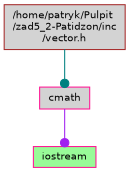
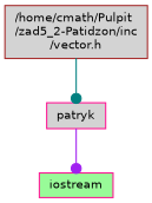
  digraph {
    node [color=deeppink fillcolor=lightgrey fontname=Helvetica fontsize=10 shape=record style=filled]
    edge [arrowhead=dot fontname=Helvetica fontsize=10 labelfontname=Helvetica labelfontsize=10 style=solid]
-   n1 [color=brown fontcolor=black height=0.2 label="/home/patryk/Pulpit\l/zad5_2-Patidzon/inc\l/vector.h" width=0.4]
-   n2 [height=0.2 label=cmath width=0.4]
+   n1 [color=brown fontcolor=black height=0.2 label="/home/cmath/Pulpit\l/zad5_2-Patidzon/inc\l/vector.h" width=0.4]
+   n2 [height=0.2 label=patryk width=0.4]
    n3 [fillcolor=palegreen height=0.2 label=iostream width=0.4]
    n1 -> n2 [color=teal]
    n2 -> n3 [color=purple]
  }
